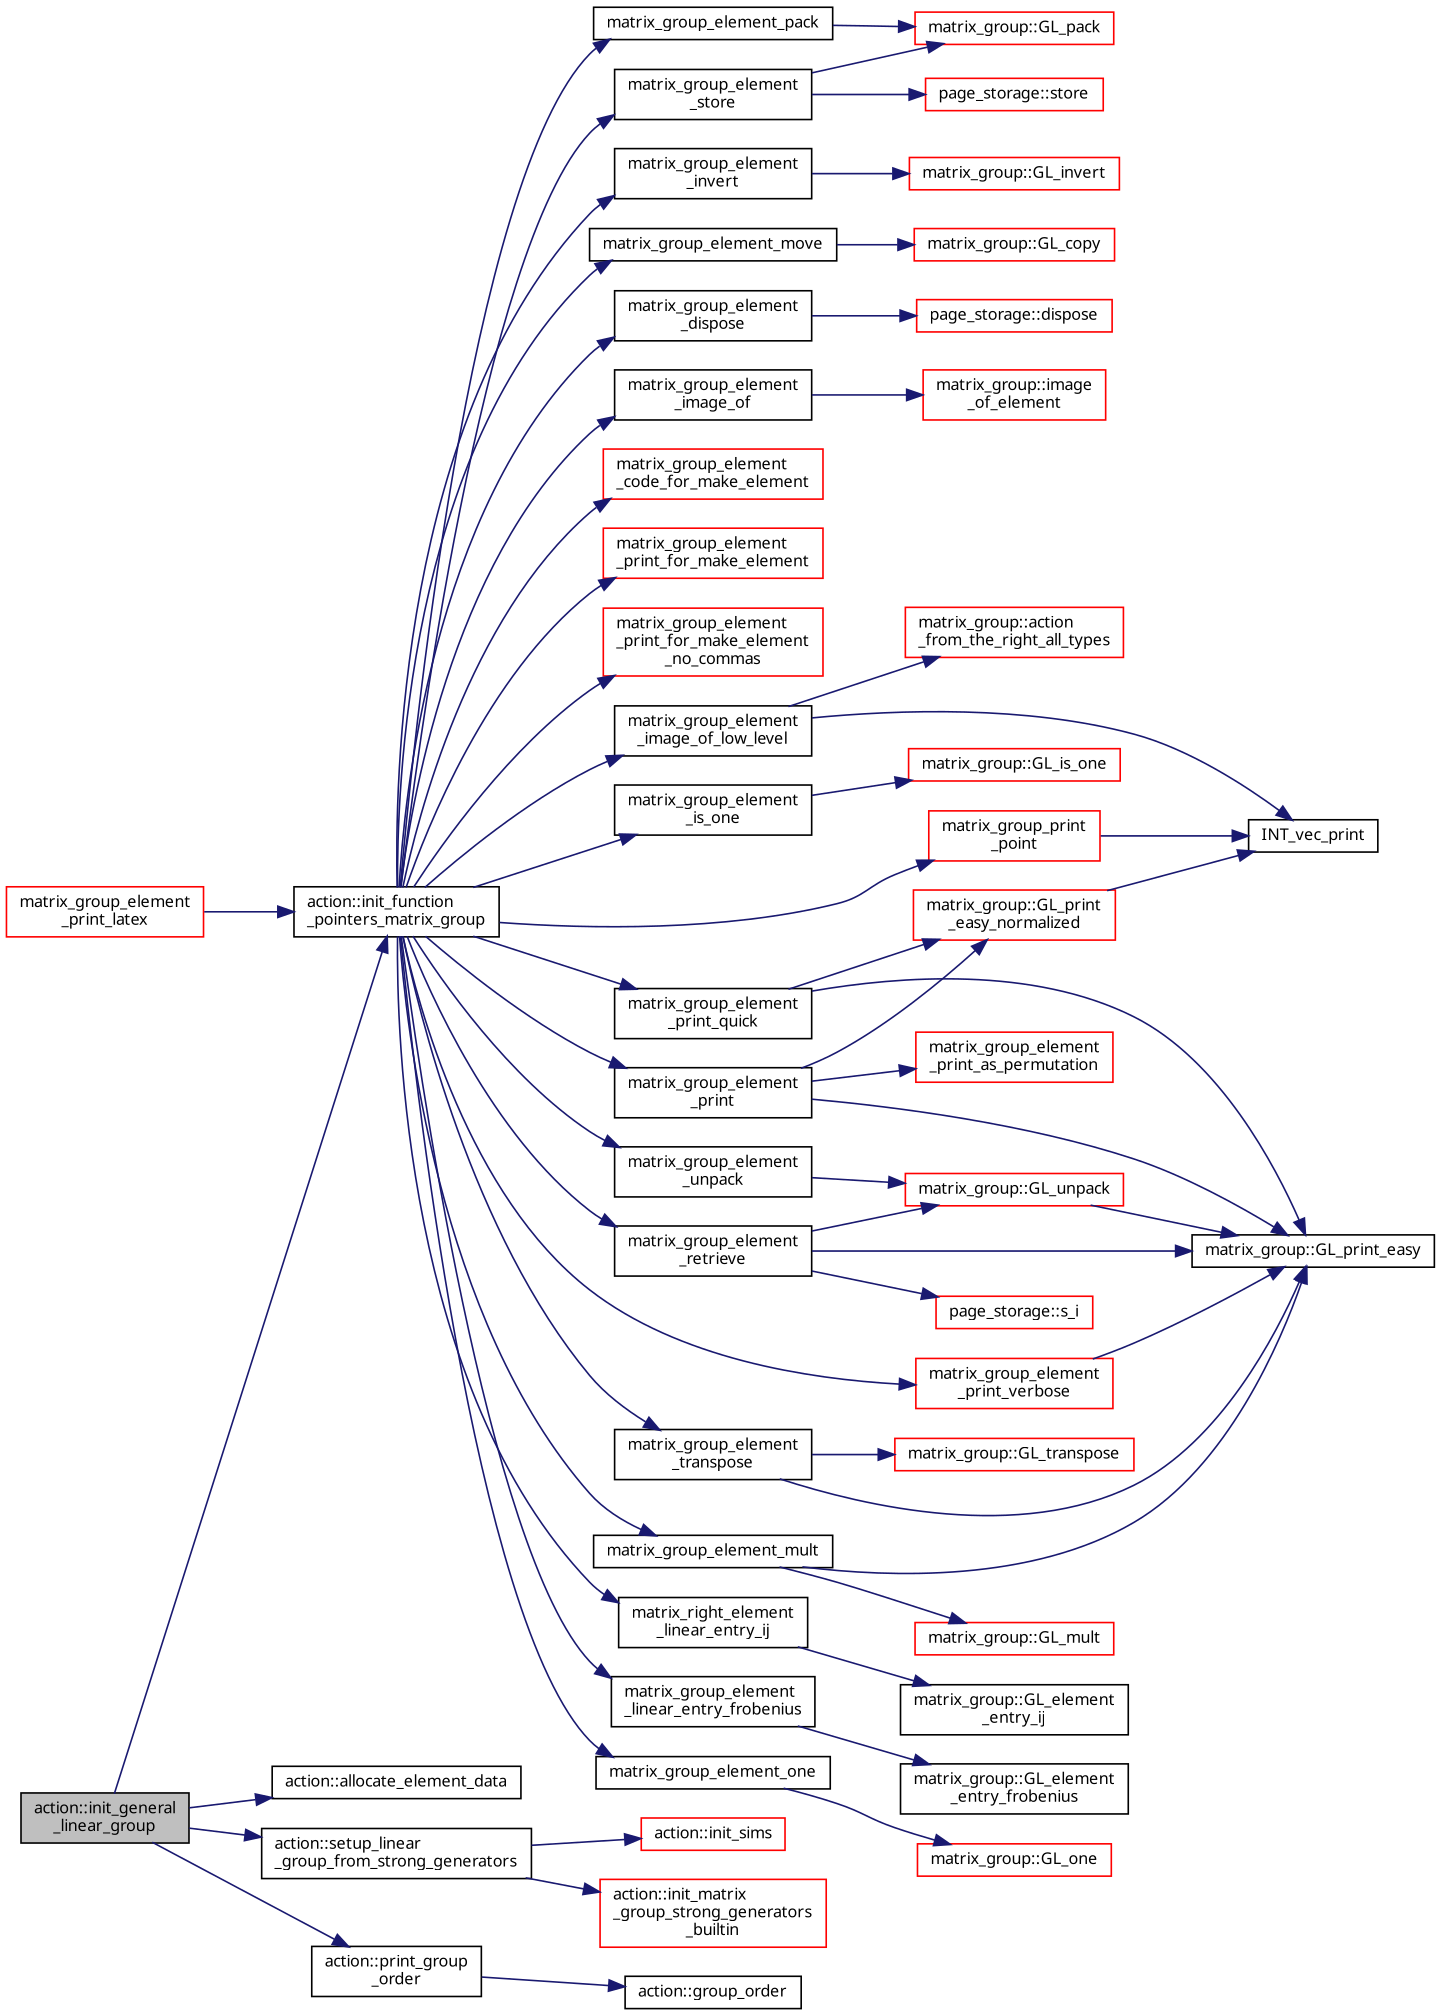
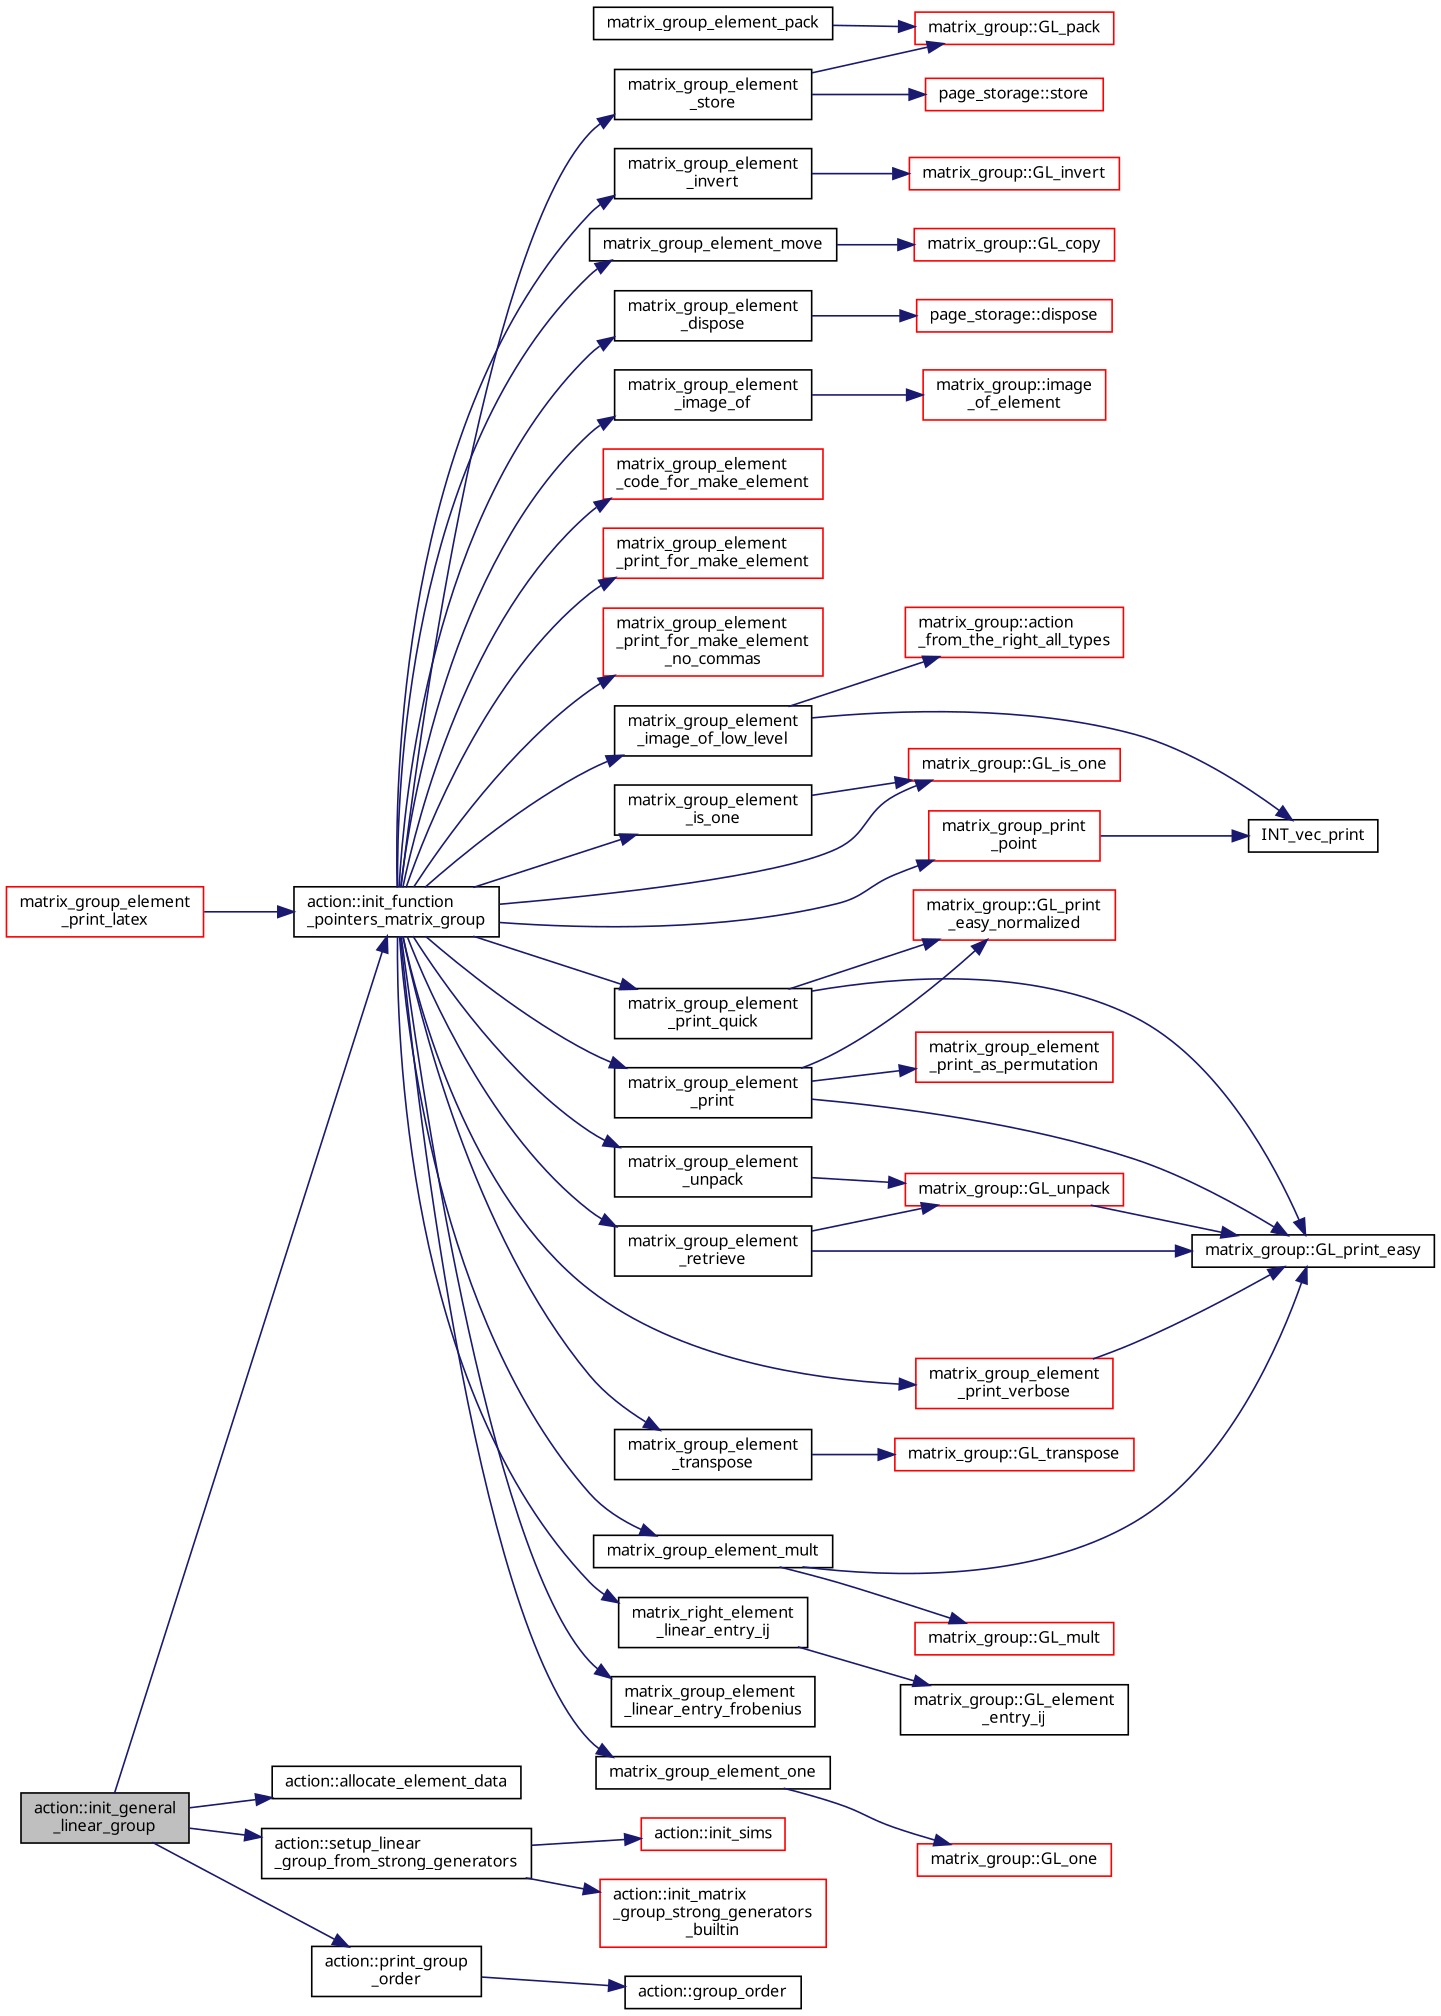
  digraph {
    fontname="Noto Sans"
    rankdir=LR
    node [color=black fillcolor=white fontname="Noto Sans" fontsize=10 shape=record style=filled]
    edge [color=midnightblue fontname="Noto Sans" fontsize=10 labelfontname=Helvetica labelfontsize=10 style=solid]
    n1 [fillcolor=grey75 fontcolor=black height=0.2 label="action::init_general\l_linear_group" width=0.4]
    n2 [height=0.2 label="action::init_function\l_pointers_matrix_group" width=0.4]
    n3 [height=0.2 label="action::allocate_element_data" width=0.4]
    n4 [height=0.2 label="action::setup_linear\l_group_from_strong_generators" width=0.4]
    n5 [height=0.2 label="action::print_group\l_order" width=0.4]
    n6 [height=0.2 label="matrix_group_element\l_image_of" width=0.4]
    n7 [height=0.2 label="matrix_group_element\l_image_of_low_level" width=0.4]
    n8 [height=0.2 label="matrix_right_element\l_linear_entry_ij" width=0.4]
    n9 [height=0.2 label="matrix_group_element\l_linear_entry_frobenius" width=0.4]
    n10 [height=0.2 label=matrix_group_element_one width=0.4]
    n11 [height=0.2 label="matrix_group_element\l_is_one" width=0.4]
    n12 [height=0.2 label="matrix_group_element\l_unpack" width=0.4]
    n13 [height=0.2 label=matrix_group_element_pack width=0.4]
    n14 [height=0.2 label="matrix_group_element\l_retrieve" width=0.4]
    n15 [height=0.2 label="matrix_group_element\l_store" width=0.4]
    n16 [height=0.2 label=matrix_group_element_mult width=0.4]
    n17 [height=0.2 label="matrix_group_element\l_invert" width=0.4]
    n18 [height=0.2 label="matrix_group_element\l_transpose" width=0.4]
    n19 [height=0.2 label=matrix_group_element_move width=0.4]
    n20 [height=0.2 label="matrix_group_element\l_dispose" width=0.4]
    n21 [height=0.2 label="matrix_group_element\l_print" width=0.4]
    n22 [height=0.2 label="matrix_group_element\l_print_quick" width=0.4]
    n23 [color=red height=0.2 label="matrix_group_element\l_print_verbose" width=0.4]
    n24 [color=red height=0.2 label="matrix_group_element\l_code_for_make_element" width=0.4]
    n25 [color=red height=0.2 label="matrix_group_element\l_print_for_make_element" width=0.4]
    n26 [color=red height=0.2 label="matrix_group_element\l_print_for_make_element\l_no_commas" width=0.4]
    n27 [color=red height=0.2 label="matrix_group_print\l_point" width=0.4]
    n28 [color=red height=0.2 label="action::init_matrix\l_group_strong_generators\l_builtin" width=0.4]
    n29 [color=red height=0.2 label="action::init_sims" width=0.4]
    n30 [height=0.2 label="action::group_order" width=0.4]
    n31 [color=red height=0.2 label="matrix_group::image\l_of_element" width=0.4]
    n32 [height=0.2 label=INT_vec_print width=0.4]
    n33 [color=red height=0.2 label="matrix_group::action\l_from_the_right_all_types" width=0.4]
    n34 [height=0.2 label="matrix_group::GL_element\l_entry_ij" width=0.4]
-   n35 [height=0.2 label="matrix_group::GL_element\l_entry_frobenius" width=0.4]
    n36 [color=red height=0.2 label="matrix_group::GL_one" width=0.4]
    n37 [color=red height=0.2 label="matrix_group::GL_is_one" width=0.4]
    n38 [color=red height=0.2 label="matrix_group::GL_unpack" width=0.4]
    n39 [color=red height=0.2 label="matrix_group::GL_pack" width=0.4]
    n40 [height=0.2 label="matrix_group::GL_print_easy" width=0.4]
-   n41 [color=red height=0.2 label="page_storage::s_i" width=0.4]
    n42 [color=red height=0.2 label="page_storage::store" width=0.4]
    n43 [color=red height=0.2 label="matrix_group::GL_mult" width=0.4]
    n44 [color=red height=0.2 label="matrix_group::GL_invert" width=0.4]
    n45 [color=red height=0.2 label="matrix_group::GL_transpose" width=0.4]
    n46 [color=red height=0.2 label="matrix_group::GL_copy" width=0.4]
    n47 [color=red height=0.2 label="page_storage::dispose" width=0.4]
    n48 [color=red height=0.2 label="matrix_group::GL_print\l_easy_normalized" width=0.4]
    n49 [color=red height=0.2 label="matrix_group_element\l_print_as_permutation" width=0.4]
    n50 [color=red height=0.2 label="matrix_group_element\l_print_latex" width=0.4]
    n1 -> n2
    n1 -> n3
    n1 -> n4
    n1 -> n5
    n2 -> n6
    n2 -> n7
    n2 -> n8
    n2 -> n9
    n2 -> n10
    n2 -> n11
    n2 -> n12
-   n2 -> n13
+   n2 -> n37
    n2 -> n14
    n2 -> n15
    n2 -> n16
    n2 -> n17
    n2 -> n18
    n2 -> n19
    n2 -> n20
    n2 -> n21
    n2 -> n22
    n2 -> n23
    n2 -> n24
    n2 -> n25
    n2 -> n26
    n2 -> n27
    n4 -> n28
    n4 -> n29
    n5 -> n30
    n6 -> n31
    n7 -> n32
    n7 -> n33
    n8 -> n34
-   n9 -> n35
    n10 -> n36
    n11 -> n37
    n12 -> n38
    n13 -> n39
    n14 -> n38
    n14 -> n40
-   n14 -> n41
    n15 -> n39
    n15 -> n42
    n16 -> n40
    n16 -> n43
    n17 -> n44
-   n18 -> n40
    n18 -> n45
    n19 -> n46
    n20 -> n47
    n21 -> n40
    n21 -> n48
    n21 -> n49
    n22 -> n40
    n22 -> n48
    n23 -> n40
    n27 -> n32
    n38 -> n40
-   n48 -> n32
    n50 -> n2
  }
